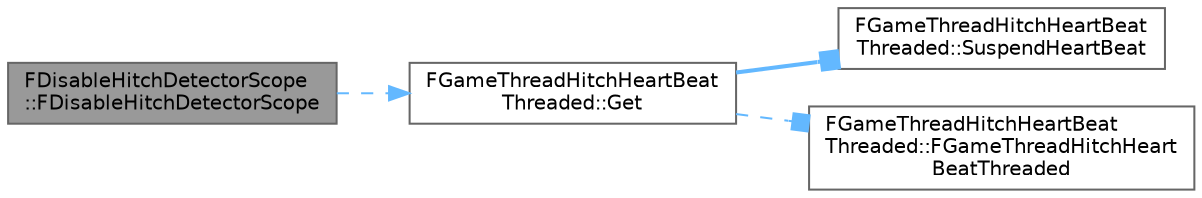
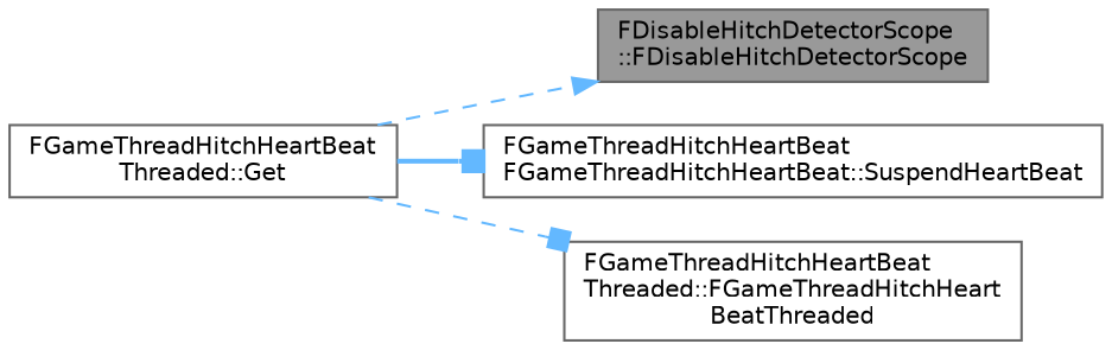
  digraph {
    rankdir=LR
    node [color=grey40 fillcolor=white fontname=Helvetica fontsize=10 shape=box style=filled]
    edge [arrowhead=box color=steelblue1 fontname=Helvetica fontsize=10 labelfontname=Helvetica labelfontsize=10 style=dashed]
    n1 [color=gray40 fillcolor=grey60 fontcolor=black height=0.2 label="FDisableHitchDetectorScope\l::FDisableHitchDetectorScope" width=0.4]
    n2 [height=0.2 label="FGameThreadHitchHeartBeat\lThreaded::Get" width=0.4]
-   n3 [height=0.2 label="FGameThreadHitchHeartBeat\lThreaded::SuspendHeartBeat" width=0.4]
+   n3 [height=0.2 label="FGameThreadHitchHeartBeat\lFGameThreadHitchHeartBeat::SuspendHeartBeat" width=0.4]
    n4 [height=0.2 label="FGameThreadHitchHeartBeat\lThreaded::FGameThreadHitchHeart\lBeatThreaded" width=0.4]
-   n1 -> n2 [arrowhead=normal]
+   n2 -> n1 [arrowhead=normal]
    n2 -> n3 [style=bold]
    n2 -> n4
  }
